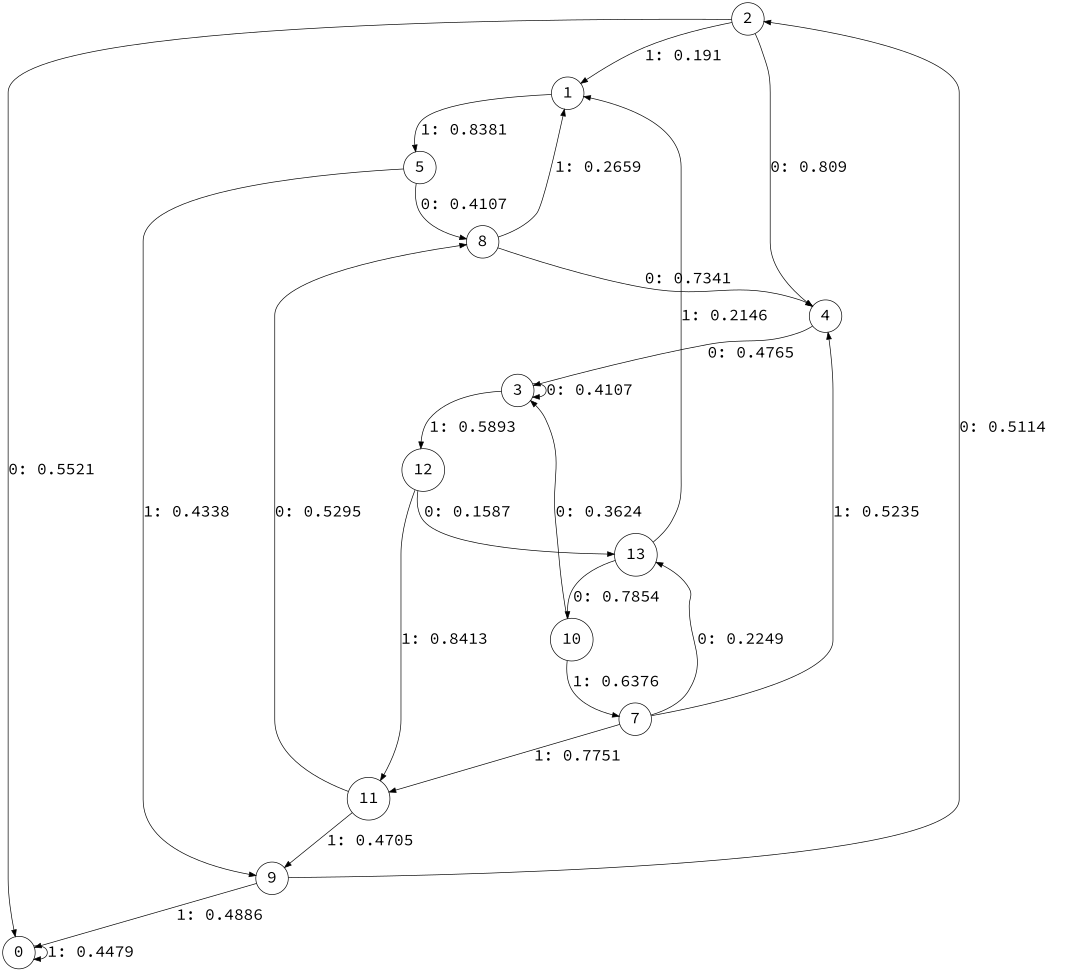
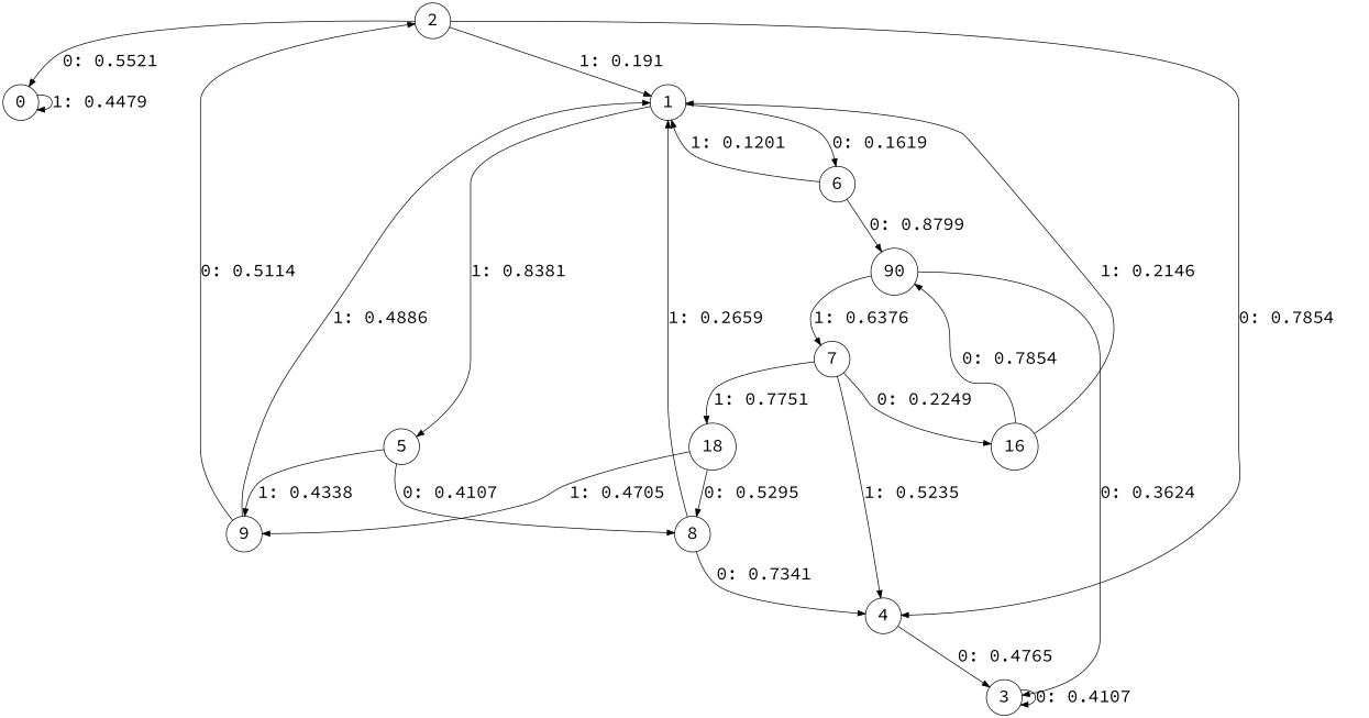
  digraph {
    fontname="Source Code Pro"
    node [fontname="Source Code Pro" fontsize=24 shape=circle]
    edge [fontname="Source Code Pro" fontsize=24]
    0
    2
    1
    4
+   6
    5
    3
-   10
+   10 [label=90]
    8
    9
    7
-   12
-   13
-   11
+   13 [label=16]
+   11 [label=18]
    0 -> 0 [label="1: 0.4479   "]
    2 -> 0 [label="0: 0.5521   "]
    2 -> 1 [label="1: 0.191    "]
-   2 -> 4 [label="0: 0.809    "]
+   2 -> 4 [label="0: 0.7854   "]
+   1 -> 6 [label="0: 0.1619   "]
    1 -> 5 [label="1: 0.8381   "]
    4 -> 3 [label="0: 0.4765   "]
+   6 -> 1 [label="1: 0.1201   "]
+   6 -> 10 [label="0: 0.8799   "]
    5 -> 8 [label="0: 0.4107   "]
    5 -> 9 [label="1: 0.4338   "]
    3 -> 3 [label="0: 0.4107   "]
-   3 -> 12 [label="1: 0.5893   "]
    10 -> 3 [label="0: 0.3624   "]
    10 -> 7 [label="1: 0.6376   "]
    8 -> 1 [label="1: 0.2659   "]
    8 -> 4 [label="0: 0.7341   "]
-   9 -> 0 [label="1: 0.4886   "]
+   9 -> 1 [label="1: 0.4886   "]
    9 -> 2 [label="0: 0.5114   "]
    7 -> 4 [label="1: 0.5235   "]
    7 -> 13 [label="0: 0.2249   "]
    7 -> 11 [label="1: 0.7751   "]
-   12 -> 13 [label="0: 0.1587   "]
-   12 -> 11 [label="1: 0.8413   "]
    13 -> 1 [label="1: 0.2146   "]
    13 -> 10 [label="0: 0.7854   "]
    11 -> 8 [label="0: 0.5295   "]
    11 -> 9 [label="1: 0.4705   "]
  }
